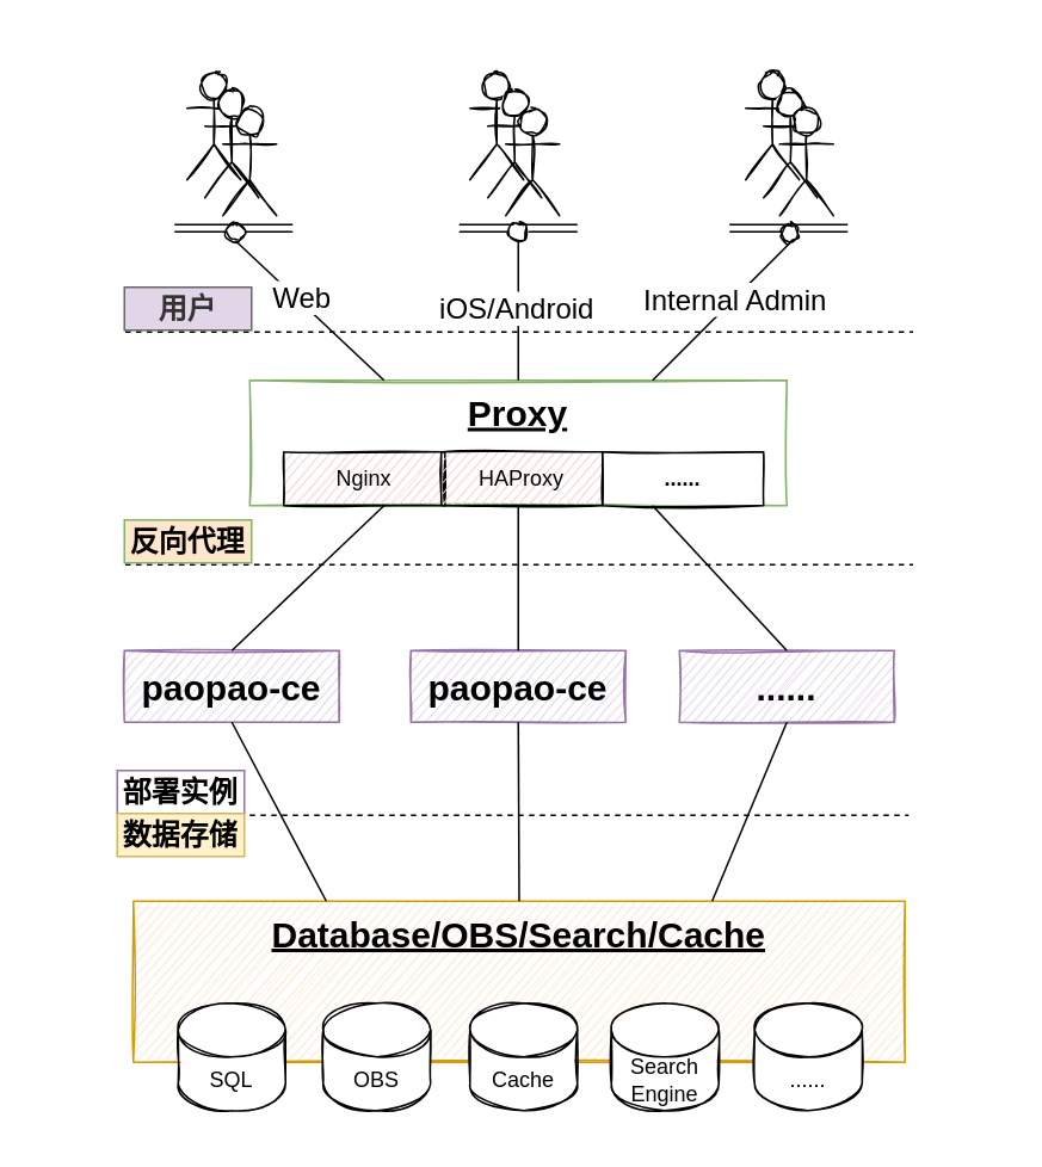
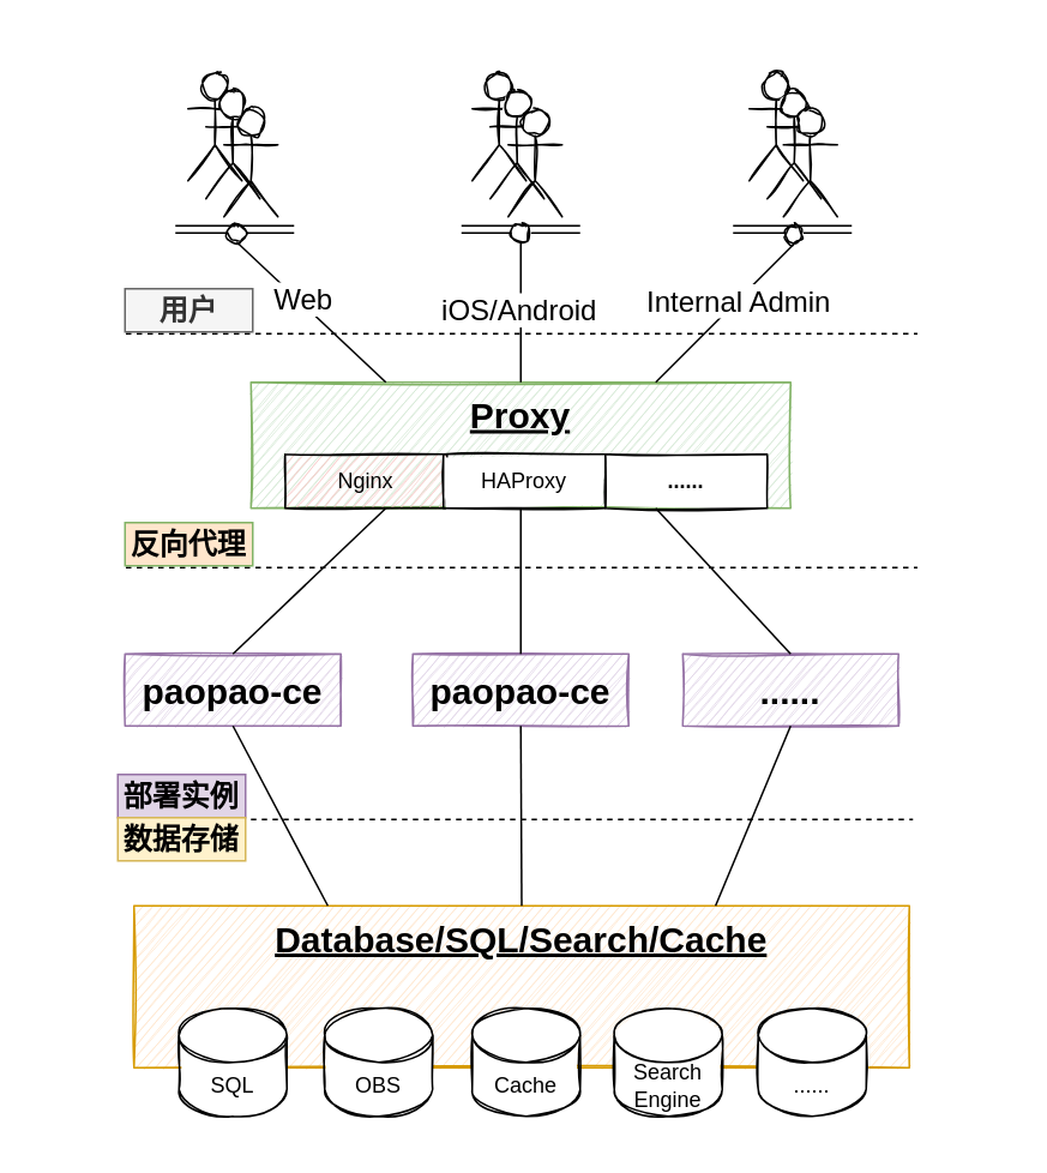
  <mxCell id="0" />
  <mxCell id="1" parent="0" />
  <mxCell id="2" value="" style="rounded=0;whiteSpace=wrap;html=1;labelBackgroundColor=none;sketch=0;strokeWidth=1;fontSize=16;fillColor=none;strokeColor=none;" vertex="1" parent="1"><mxGeometry x="20" y="20" width="540" height="610" as="geometry" /></mxCell>
- <mxCell id="3" value="Proxy" style="rounded=0;whiteSpace=wrap;html=1;fontSize=20;fontStyle=5;sketch=1;fillColor=#ffffff;strokeColor=#82b366;fillStyle=auto;verticalAlign=top;align=center;" vertex="1" parent="1"><mxGeometry x="139" y="212" width="300" height="70" as="geometry" /></mxCell>
+ <mxCell id="3" value="Proxy" style="rounded=0;whiteSpace=wrap;html=1;fontSize=20;fontStyle=5;sketch=1;fillColor=#d5e8d4;strokeColor=#82b366;fillStyle=auto;verticalAlign=top;align=center;" vertex="1" parent="1"><mxGeometry x="139" y="212" width="300" height="70" as="geometry" /></mxCell>
  <mxCell id="4" value="paopao-ce" style="rounded=0;whiteSpace=wrap;html=1;fontSize=20;fontStyle=1;sketch=1;fillColor=#e1d5e7;strokeColor=#9673a6;fillStyle=auto;" vertex="1" parent="1"><mxGeometry x="69" y="363" width="120" height="40" as="geometry" /></mxCell>
  <mxCell id="5" value="paopao-ce" style="rounded=0;whiteSpace=wrap;html=1;fontSize=20;fontStyle=1;sketch=1;fillColor=#e1d5e7;strokeColor=#9673a6;fillStyle=auto;" vertex="1" parent="1"><mxGeometry x="229" y="363" width="120" height="40" as="geometry" /></mxCell>
  <mxCell id="6" value="......" style="rounded=0;whiteSpace=wrap;html=1;fontSize=20;fontStyle=1;sketch=1;fillColor=#e1d5e7;strokeColor=#9673a6;fillStyle=auto;" vertex="1" parent="1"><mxGeometry x="379" y="363" width="120" height="40" as="geometry" /></mxCell>
  <mxCell id="7" value="" style="endArrow=none;html=1;rounded=0;exitX=0.5;exitY=0;exitDx=0;exitDy=0;entryX=0.25;entryY=1;entryDx=0;entryDy=0;" edge="1" parent="1" source="4" target="3"><mxGeometry width="50" height="50" relative="1" as="geometry"><mxPoint x="260" y="480" as="sourcePoint" /><mxPoint x="310" y="430" as="targetPoint" /></mxGeometry></mxCell>
  <mxCell id="8" value="" style="endArrow=none;html=1;rounded=0;exitX=0.5;exitY=0;exitDx=0;exitDy=0;entryX=0.5;entryY=1;entryDx=0;entryDy=0;" edge="1" parent="1" source="5" target="3"><mxGeometry width="50" height="50" relative="1" as="geometry"><mxPoint x="260" y="480" as="sourcePoint" /><mxPoint x="310" y="430" as="targetPoint" /></mxGeometry></mxCell>
  <mxCell id="9" value="" style="endArrow=none;html=1;rounded=0;exitX=0.5;exitY=0;exitDx=0;exitDy=0;entryX=0.75;entryY=1;entryDx=0;entryDy=0;" edge="1" parent="1" source="6" target="3"><mxGeometry width="50" height="50" relative="1" as="geometry"><mxPoint x="260" y="480" as="sourcePoint" /><mxPoint x="310" y="430" as="targetPoint" /></mxGeometry></mxCell>
- <mxCell id="10" value="Database/OBS/Search/Cache" style="rounded=0;whiteSpace=wrap;html=1;fontSize=20;fontStyle=5;sketch=1;fillColor=#ffe6cc;strokeColor=#d79b00;fillStyle=auto;verticalAlign=top;align=center;" vertex="1" parent="1"><mxGeometry x="74" y="503" width="431" height="90" as="geometry" /></mxCell>
+ <mxCell id="10" value="Database/SQL/Search/Cache" style="rounded=0;whiteSpace=wrap;html=1;fontSize=20;fontStyle=5;sketch=1;fillColor=#ffe6cc;strokeColor=#d79b00;fillStyle=auto;verticalAlign=top;align=center;" vertex="1" parent="1"><mxGeometry x="74" y="503" width="431" height="90" as="geometry" /></mxCell>
  <mxCell id="11" value="SQL" style="shape=cylinder3;whiteSpace=wrap;html=1;boundedLbl=1;backgroundOutline=1;size=15;sketch=1;" vertex="1" parent="1"><mxGeometry x="99" y="560" width="60" height="60" as="geometry" /></mxCell>
  <mxCell id="12" value="OBS&lt;span style=&quot;color: rgba(0, 0, 0, 0); font-family: monospace; font-size: 0px; text-align: start;&quot;&gt;%3CmxGraphModel%3E%3Croot%3E%3CmxCell%20id%3D%220%22%2F%3E%3CmxCell%20id%3D%221%22%20parent%3D%220%22%2F%3E%3CmxCell%20id%3D%222%22%20value%3D%22SQL%22%20style%3D%22shape%3Dcylinder3%3BwhiteSpace%3Dwrap%3Bhtml%3D1%3BboundedLbl%3D1%3BbackgroundOutline%3D1%3Bsize%3D15%3Bsketch%3D1%3B%22%20vertex%3D%221%22%20parent%3D%221%22%3E%3CmxGeometry%20x%3D%22220%22%20y%3D%22570%22%20width%3D%2260%22%20height%3D%2260%22%20as%3D%22geometry%22%2F%3E%3C%2FmxCell%3E%3C%2Froot%3E%3C%2FmxGraphModel%3E&lt;/span&gt;" style="shape=cylinder3;whiteSpace=wrap;html=1;boundedLbl=1;backgroundOutline=1;size=15;sketch=1;" vertex="1" parent="1"><mxGeometry x="180" y="560" width="60" height="60" as="geometry" /></mxCell>
  <mxCell id="13" value="Cache" style="shape=cylinder3;whiteSpace=wrap;html=1;boundedLbl=1;backgroundOutline=1;size=15;sketch=1;" vertex="1" parent="1"><mxGeometry x="262" y="560" width="60" height="60" as="geometry" /></mxCell>
  <mxCell id="14" value="Search Engine" style="shape=cylinder3;whiteSpace=wrap;html=1;boundedLbl=1;backgroundOutline=1;size=15;sketch=1;" vertex="1" parent="1"><mxGeometry x="341" y="560" width="60" height="60" as="geometry" /></mxCell>
  <mxCell id="15" value="......" style="shape=cylinder3;whiteSpace=wrap;html=1;boundedLbl=1;backgroundOutline=1;size=15;sketch=1;" vertex="1" parent="1"><mxGeometry x="421" y="560" width="60" height="60" as="geometry" /></mxCell>
  <mxCell id="16" value="" style="endArrow=none;html=1;rounded=0;entryX=0.5;entryY=1;entryDx=0;entryDy=0;exitX=0.25;exitY=0;exitDx=0;exitDy=0;" edge="1" parent="1" source="10" target="4"><mxGeometry width="50" height="50" relative="1" as="geometry"><mxPoint x="260" y="490" as="sourcePoint" /><mxPoint x="310" y="440" as="targetPoint" /></mxGeometry></mxCell>
  <mxCell id="17" value="" style="endArrow=none;html=1;rounded=0;entryX=0.5;entryY=1;entryDx=0;entryDy=0;exitX=0.5;exitY=0;exitDx=0;exitDy=0;" edge="1" parent="1" source="10" target="5"><mxGeometry width="50" height="50" relative="1" as="geometry"><mxPoint x="260" y="490" as="sourcePoint" /><mxPoint x="310" y="440" as="targetPoint" /></mxGeometry></mxCell>
  <mxCell id="18" value="" style="endArrow=none;html=1;rounded=0;entryX=0.5;entryY=1;entryDx=0;entryDy=0;exitX=0.75;exitY=0;exitDx=0;exitDy=0;" edge="1" parent="1" source="10" target="6"><mxGeometry width="50" height="50" relative="1" as="geometry"><mxPoint x="260" y="490" as="sourcePoint" /><mxPoint x="310" y="440" as="targetPoint" /></mxGeometry></mxCell>
  <mxCell id="19" value="Nginx" style="rounded=0;whiteSpace=wrap;html=1;sketch=1;fillColor=#f8cecc;" vertex="1" parent="1"><mxGeometry x="158" y="252" width="90" height="30" as="geometry" /></mxCell>
- <mxCell id="20" value="HAProxy" style="rounded=0;whiteSpace=wrap;html=1;sketch=1;fontStyle=0;fillColor=#f8cecc;" vertex="1" parent="1"><mxGeometry x="246" y="252" width="90" height="30" as="geometry" /></mxCell>
+ <mxCell id="20" value="HAProxy" style="rounded=0;whiteSpace=wrap;html=1;sketch=1;fontStyle=0" vertex="1" parent="1"><mxGeometry x="246" y="252" width="90" height="30" as="geometry" /></mxCell>
  <mxCell id="21" value="......" style="rounded=0;whiteSpace=wrap;html=1;sketch=1;fontStyle=1" vertex="1" parent="1"><mxGeometry x="336" y="252" width="90" height="30" as="geometry" /></mxCell>
  <mxCell id="22" value="" style="shape=umlActor;verticalLabelPosition=bottom;verticalAlign=top;html=1;outlineConnect=0;rounded=0;shadow=0;glass=0;sketch=1;fontSize=21;" vertex="1" parent="1"><mxGeometry x="104" y="40" width="30" height="60" as="geometry" /></mxCell>
  <mxCell id="23" value="" style="shape=umlActor;verticalLabelPosition=bottom;verticalAlign=top;html=1;outlineConnect=0;rounded=0;shadow=0;glass=0;sketch=1;fontSize=21;" vertex="1" parent="1"><mxGeometry x="114" y="50" width="30" height="60" as="geometry" /></mxCell>
  <mxCell id="24" value="" style="shape=umlActor;verticalLabelPosition=bottom;verticalAlign=top;html=1;outlineConnect=0;rounded=0;shadow=0;glass=0;sketch=1;fontSize=21;" vertex="1" parent="1"><mxGeometry x="124" y="60" width="30" height="60" as="geometry" /></mxCell>
  <mxCell id="25" value="" style="shape=umlActor;verticalLabelPosition=bottom;verticalAlign=top;html=1;outlineConnect=0;rounded=0;shadow=0;glass=0;sketch=1;fontSize=21;" vertex="1" parent="1"><mxGeometry x="262" y="40" width="30" height="60" as="geometry" /></mxCell>
  <mxCell id="26" value="" style="shape=umlActor;verticalLabelPosition=bottom;verticalAlign=top;html=1;outlineConnect=0;rounded=0;shadow=0;glass=0;sketch=1;fontSize=21;" vertex="1" parent="1"><mxGeometry x="272" y="50" width="30" height="60" as="geometry" /></mxCell>
  <mxCell id="27" value="" style="shape=umlActor;verticalLabelPosition=bottom;verticalAlign=top;html=1;outlineConnect=0;rounded=0;shadow=0;glass=0;sketch=1;fontSize=21;" vertex="1" parent="1"><mxGeometry x="282" y="60" width="30" height="60" as="geometry" /></mxCell>
  <mxCell id="28" value="" style="shape=umlActor;verticalLabelPosition=bottom;verticalAlign=top;html=1;outlineConnect=0;rounded=0;shadow=0;glass=0;sketch=1;fontSize=21;" vertex="1" parent="1"><mxGeometry x="416" y="40" width="30" height="60" as="geometry" /></mxCell>
  <mxCell id="29" value="" style="shape=umlActor;verticalLabelPosition=bottom;verticalAlign=top;html=1;outlineConnect=0;rounded=0;shadow=0;glass=0;sketch=1;fontSize=21;" vertex="1" parent="1"><mxGeometry x="426" y="50" width="30" height="60" as="geometry" /></mxCell>
  <mxCell id="30" value="" style="shape=umlActor;verticalLabelPosition=bottom;verticalAlign=top;html=1;outlineConnect=0;rounded=0;shadow=0;glass=0;sketch=1;fontSize=21;" vertex="1" parent="1"><mxGeometry x="435" y="60" width="30" height="60" as="geometry" /></mxCell>
  <mxCell id="31" value="" style="shape=link;html=1;rounded=0;fontSize=21;" edge="1" parent="1"><mxGeometry width="100" relative="1" as="geometry"><mxPoint x="97" y="127" as="sourcePoint" /><mxPoint x="163" y="127" as="targetPoint" /><Array as="points"><mxPoint x="173" y="127" /><mxPoint x="143" y="127" /></Array></mxGeometry></mxCell>
  <mxCell id="32" value="" style="shape=link;html=1;rounded=0;fontSize=21;" edge="1" parent="1"><mxGeometry width="100" relative="1" as="geometry"><mxPoint x="256" y="127" as="sourcePoint" /><mxPoint x="322" y="127" as="targetPoint" /><Array as="points"><mxPoint x="332" y="127" /><mxPoint x="302" y="127" /></Array></mxGeometry></mxCell>
  <mxCell id="33" value="" style="shape=link;html=1;rounded=0;fontSize=21;" edge="1" parent="1"><mxGeometry width="100" relative="1" as="geometry"><mxPoint x="407" y="127" as="sourcePoint" /><mxPoint x="473" y="127" as="targetPoint" /><Array as="points"><mxPoint x="483" y="127" /><mxPoint x="453" y="127" /></Array></mxGeometry></mxCell>
  <mxCell id="34" value="" style="ellipse;whiteSpace=wrap;html=1;aspect=fixed;rounded=0;shadow=0;glass=0;sketch=1;fontSize=21;" vertex="1" parent="1"><mxGeometry x="126" y="124" width="10" height="10" as="geometry" /></mxCell>
  <mxCell id="35" value="" style="ellipse;whiteSpace=wrap;html=1;aspect=fixed;rounded=0;shadow=0;glass=0;sketch=1;fontSize=21;" vertex="1" parent="1"><mxGeometry x="284" y="124" width="10" height="10" as="geometry" /></mxCell>
  <mxCell id="36" value="" style="ellipse;whiteSpace=wrap;html=1;aspect=fixed;rounded=0;shadow=0;glass=0;sketch=1;fontSize=21;" vertex="1" parent="1"><mxGeometry x="436" y="125" width="10" height="10" as="geometry" /></mxCell>
  <mxCell id="37" value="" style="endArrow=none;html=1;rounded=0;entryX=0.5;entryY=1;entryDx=0;entryDy=0;exitX=0.5;exitY=0;exitDx=0;exitDy=0;" edge="1" parent="1" source="3" target="35"><mxGeometry width="50" height="50" relative="1" as="geometry"><mxPoint x="260" y="430" as="sourcePoint" /><mxPoint x="310" y="380" as="targetPoint" /></mxGeometry></mxCell>
  <mxCell id="38" value="&lt;span style=&quot;font-size: 16px;&quot;&gt;iOS/Android&lt;/span&gt;" style="edgeLabel;html=1;align=center;verticalAlign=middle;resizable=0;points=[];" vertex="1" connectable="0" parent="37"><mxGeometry x="0.06" y="2" relative="1" as="geometry"><mxPoint as="offset" /></mxGeometry></mxCell>
  <mxCell id="39" value="" style="endArrow=none;html=1;rounded=0;entryX=0.5;entryY=1;entryDx=0;entryDy=0;exitX=0.25;exitY=0;exitDx=0;exitDy=0;" edge="1" parent="1" source="3" target="34"><mxGeometry width="50" height="50" relative="1" as="geometry"><mxPoint x="260" y="430" as="sourcePoint" /><mxPoint x="310" y="380" as="targetPoint" /></mxGeometry></mxCell>
  <mxCell id="40" value="&lt;span style=&quot;font-size: 16px;&quot;&gt;Web&lt;/span&gt;" style="edgeLabel;html=1;align=center;verticalAlign=middle;resizable=0;points=[];" vertex="1" connectable="0" parent="39"><mxGeometry x="0.141" y="-3" relative="1" as="geometry"><mxPoint x="-1" as="offset" /></mxGeometry></mxCell>
  <mxCell id="41" value="" style="endArrow=none;html=1;rounded=0;entryX=0.5;entryY=1;entryDx=0;entryDy=0;exitX=0.75;exitY=0;exitDx=0;exitDy=0;" edge="1" parent="1" source="3" target="36"><mxGeometry width="50" height="50" relative="1" as="geometry"><mxPoint x="260" y="430" as="sourcePoint" /><mxPoint x="310" y="380" as="targetPoint" /></mxGeometry></mxCell>
  <mxCell id="42" value="&lt;span style=&quot;font-size: 16px;&quot;&gt;Internal Admin&lt;/span&gt;" style="edgeLabel;html=1;align=center;verticalAlign=middle;resizable=0;points=[];" vertex="1" connectable="0" parent="41"><mxGeometry x="0.182" relative="1" as="geometry"><mxPoint as="offset" /></mxGeometry></mxCell>
  <mxCell id="43" value="" style="line;strokeWidth=1;html=1;sketch=0;dashed=1;" vertex="1" parent="1"><mxGeometry x="69.5" y="310" width="440" height="10" as="geometry" /></mxCell>
  <mxCell id="44" value="" style="line;strokeWidth=1;html=1;sketch=0;dashed=1;" vertex="1" parent="1"><mxGeometry x="67" y="450" width="440" height="10" as="geometry" /></mxCell>
  <mxCell id="45" value="" style="line;strokeWidth=1;html=1;sketch=0;dashed=1;" vertex="1" parent="1"><mxGeometry x="69.5" y="180" width="440" height="10" as="geometry" /></mxCell>
- <mxCell id="46" value="用户" style="rounded=0;whiteSpace=wrap;html=1;labelBackgroundColor=none;sketch=0;strokeWidth=1;fontSize=16;fillColor=#e1d5e7;strokeColor=#666666;fontStyle=1;fontColor=#333333;" vertex="1" parent="1"><mxGeometry x="69" y="160" width="71" height="24" as="geometry" /></mxCell>
+ <mxCell id="46" value="用户" style="rounded=0;whiteSpace=wrap;html=1;labelBackgroundColor=none;sketch=0;strokeWidth=1;fontSize=16;fillColor=#f5f5f5;strokeColor=#666666;fontStyle=1;fontColor=#333333;" vertex="1" parent="1"><mxGeometry x="69" y="160" width="71" height="24" as="geometry" /></mxCell>
  <mxCell id="47" value="反向代理" style="rounded=0;whiteSpace=wrap;html=1;labelBackgroundColor=none;sketch=0;strokeWidth=1;fontSize=16;fillColor=#ffe6cc;strokeColor=#82b366;fontStyle=1;" vertex="1" parent="1"><mxGeometry x="69" y="290" width="71" height="24" as="geometry" /></mxCell>
- <mxCell id="48" value="部署实例" style="rounded=0;whiteSpace=wrap;html=1;labelBackgroundColor=none;sketch=0;strokeWidth=1;fontSize=16;fillColor=#ffffff;strokeColor=#9673a6;fontStyle=1;" vertex="1" parent="1"><mxGeometry x="65" y="430" width="71" height="24" as="geometry" /></mxCell>
+ <mxCell id="48" value="部署实例" style="rounded=0;whiteSpace=wrap;html=1;labelBackgroundColor=none;sketch=0;strokeWidth=1;fontSize=16;fillColor=#e1d5e7;strokeColor=#9673a6;fontStyle=1" vertex="1" parent="1"><mxGeometry x="65" y="430" width="71" height="24" as="geometry" /></mxCell>
  <mxCell id="49" value="数据存储" style="rounded=0;whiteSpace=wrap;html=1;labelBackgroundColor=none;sketch=0;strokeWidth=1;fontSize=16;fillColor=#fff2cc;strokeColor=#d6b656;fontStyle=1" vertex="1" parent="1"><mxGeometry x="65" y="454" width="71" height="24" as="geometry" /></mxCell>
